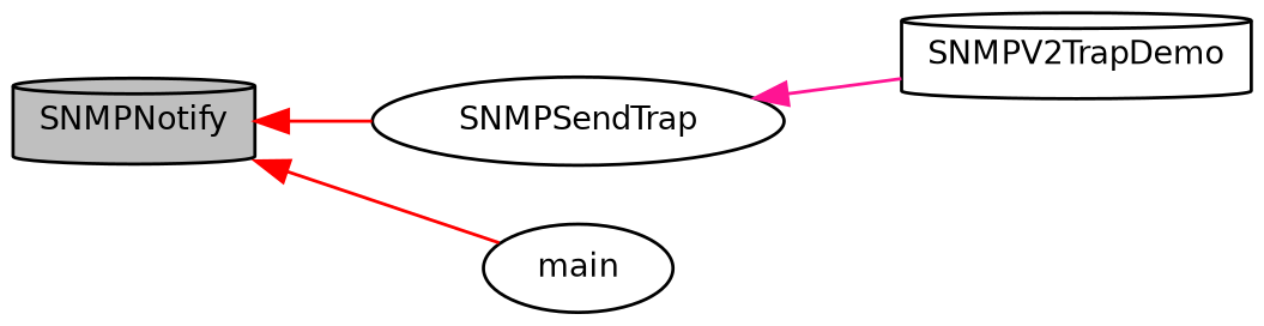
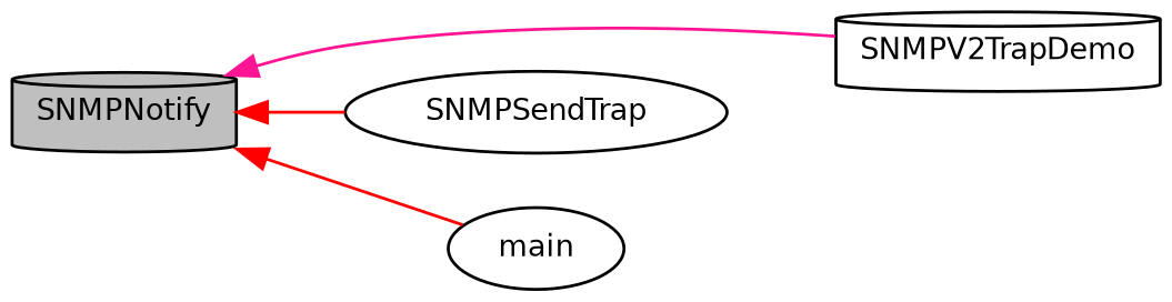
  digraph {
    rankdir=LR
    node [color=black fillcolor=white fontname=Helvetica fontsize=10 shape=cylinder style=filled]
    edge [color=red dir=back fontname=Helvetica fontsize=10 labelfontname=Helvetica labelfontsize=10 style=solid]
    n1 [fillcolor=grey75 fontcolor=black height=0.2 label=SNMPNotify width=0.4]
    n2 [height=0.2 label=SNMPV2TrapDemo width=0.4]
    n3 [height=0.2 label=SNMPSendTrap shape=ellipse width=0.4]
    n4 [height=0.2 label=main shape=ellipse width=0.4]
-   n3 -> n2 [color=deeppink]
+   n1 -> n2 [color=deeppink]
    n1 -> n3
    n1 -> n4
  }
